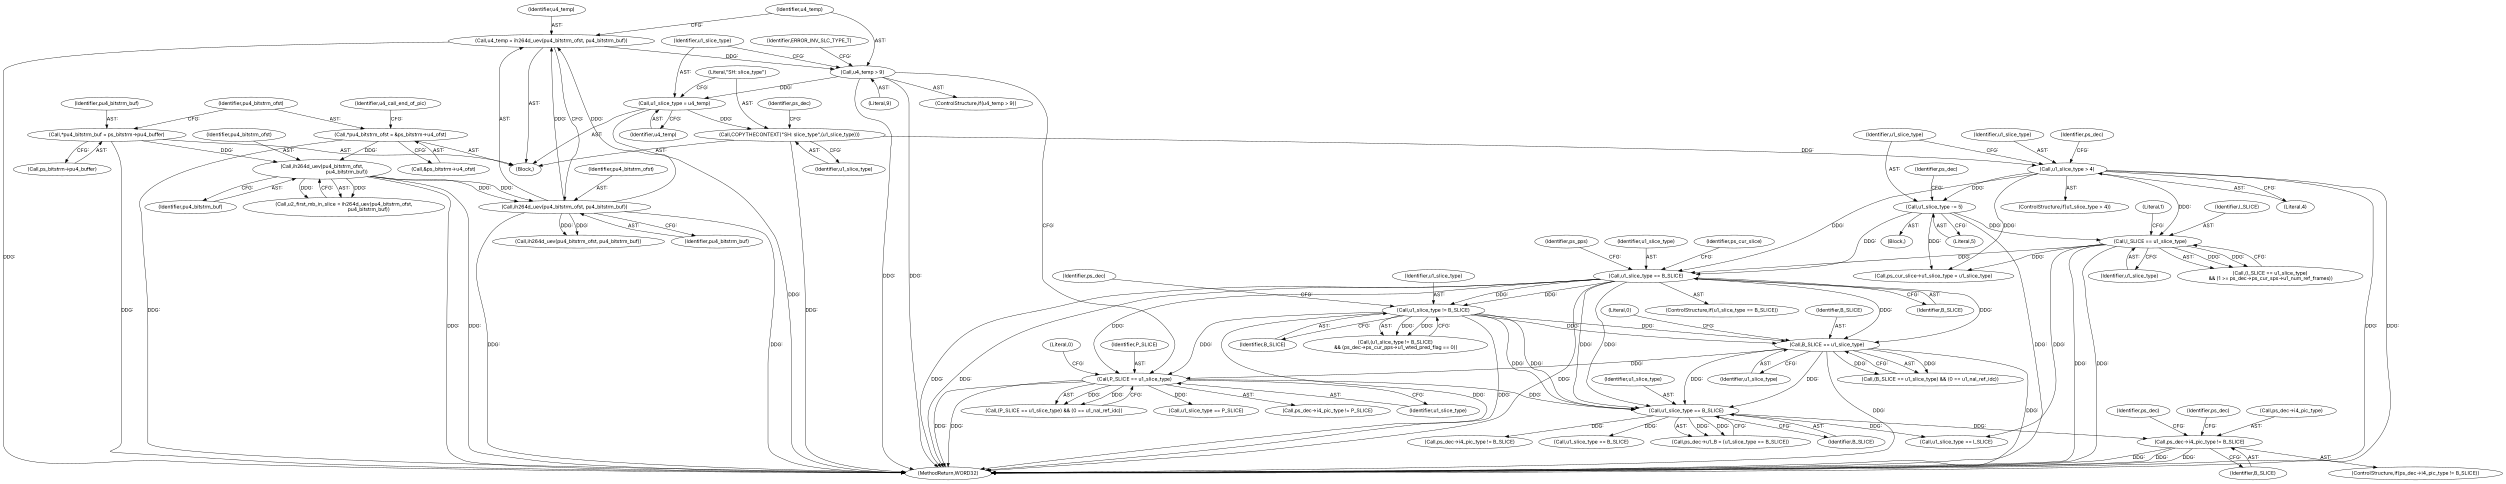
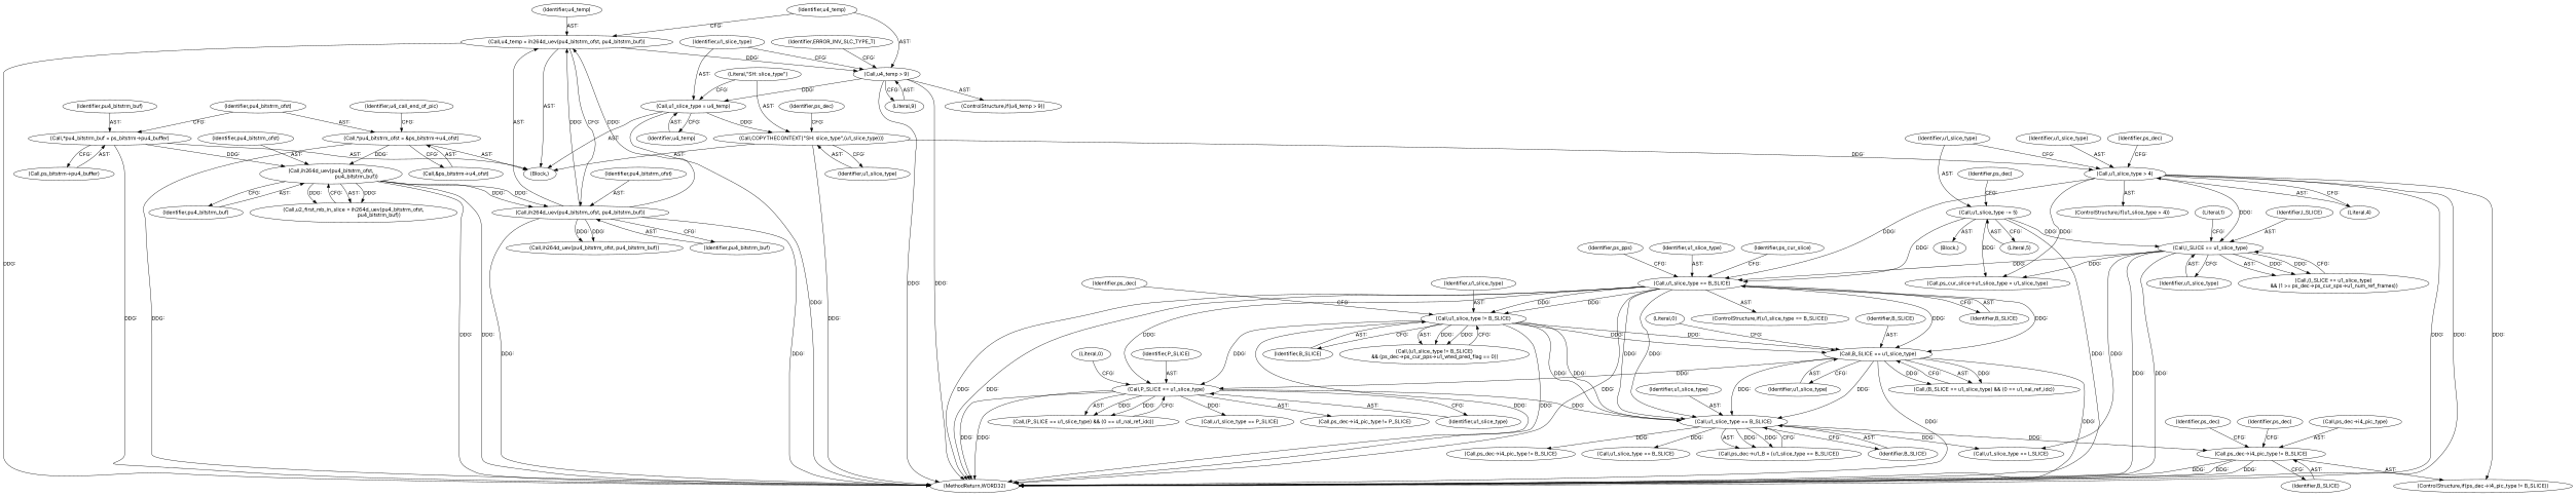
  digraph {
    fontname=Inter
    node [fontname=Inter]
    edge [fontname=Inter]
    n1 [label="(Call,ps_dec->i4_pic_type != B_SLICE)"]
    n2 [label="(Identifier,B_SLICE)"]
    n3 [label="(ControlStructure,if(ps_dec->i4_pic_type != B_SLICE))"]
    n4 [label="(MethodReturn,WORD32)"]
    n5 [label="(Call,u1_slice_type == B_SLICE)"]
    n6 [label="(Call,u1_slice_type == B_SLICE)"]
    n7 [label="(Identifier,B_SLICE)"]
    n8 [label="(Call,ps_dec->i4_pic_type != B_SLICE)"]
    n9 [label="(Call,u1_slice_type == I_SLICE)"]
    n10 [label="(Call,ps_dec->u1_B = (u1_slice_type == B_SLICE))"]
    n11 [label="(Call,B_SLICE == u1_slice_type)"]
    n12 [label="(Call,P_SLICE == u1_slice_type)"]
    n13 [label="(Identifier,u1_slice_type)"]
    n14 [label="(Call,(B_SLICE == u1_slice_type) && (0 == u1_nal_ref_idc))"]
    n15 [label="(Call,u1_slice_type == P_SLICE)"]
    n16 [label="(Call,(P_SLICE == u1_slice_type) && (0 == u1_nal_ref_idc))"]
    n17 [label="(Call,ps_dec->i4_pic_type != P_SLICE)"]
    n18 [label="(Identifier,u1_slice_type)"]
    n19 [label="(Call,u1_slice_type == B_SLICE)"]
    n20 [label="(Call,u1_slice_type != B_SLICE)"]
    n21 [label="(ControlStructure,if(u1_slice_type == B_SLICE))"]
    n22 [label="(Identifier,B_SLICE)"]
    n23 [label="(Call,(u1_slice_type != B_SLICE)\n && (ps_dec->ps_cur_pps->u1_wted_pred_flag == 0))"]
    n24 [label="(Identifier,B_SLICE)"]
    n25 [label="(Call,u1_slice_type -= 5)"]
    n26 [label="(Call,I_SLICE == u1_slice_type)"]
    n27 [label="(Block,)"]
    n28 [label="(Literal,5)"]
    n29 [label="(Call,ps_cur_slice->u1_slice_type = u1_slice_type)"]
    n30 [label="(Call,(I_SLICE == u1_slice_type)\n && (1 >= ps_dec->ps_cur_sps->u1_num_ref_frames))"]
    n31 [label="(Identifier,u1_slice_type)"]
    n32 [label="(Call,u1_slice_type > 4)"]
    n33 [label="(Literal,4)"]
    n34 [label="(ControlStructure,if(u1_slice_type > 4))"]
    n35 [label="(Call,COPYTHECONTEXT(\"SH: slice_type\",(u1_slice_type)))"]
    n36 [label="(Identifier,u1_slice_type)"]
    n37 [label="(Block,)"]
    n38 [label="(Call,u1_slice_type = u4_temp)"]
    n39 [label="(Identifier,u4_temp)"]
    n40 [label="(Call,u4_temp > 9)"]
    n41 [label="(ControlStructure,if(u4_temp > 9))"]
    n42 [label="(Literal,9)"]
    n43 [label="(Call,u4_temp = ih264d_uev(pu4_bitstrm_ofst, pu4_bitstrm_buf))"]
    n44 [label="(Call,ih264d_uev(pu4_bitstrm_ofst, pu4_bitstrm_buf))"]
    n45 [label="(Identifier,pu4_bitstrm_buf)"]
    n46 [label="(Call,ih264d_uev(pu4_bitstrm_ofst, pu4_bitstrm_buf))"]
    n47 [label="(Call,ih264d_uev(pu4_bitstrm_ofst,\n                                     pu4_bitstrm_buf))"]
    n48 [label="(Call,u2_first_mb_in_slice = ih264d_uev(pu4_bitstrm_ofst,\n                                     pu4_bitstrm_buf))"]
    n49 [label="(Identifier,pu4_bitstrm_buf)"]
    n50 [label="(Call,*pu4_bitstrm_ofst = &ps_bitstrm->u4_ofst)"]
    n51 [label="(Call,&ps_bitstrm->u4_ofst)"]
    n52 [label="(Call,*pu4_bitstrm_buf = ps_bitstrm->pu4_buffer)"]
    n53 [label="(Call,ps_bitstrm->pu4_buffer)"]
    n54 [label="(Identifier,u4_temp)"]
    n55 [label="(Identifier,ERROR_INV_SLC_TYPE_T)"]
    n56 [label="(Identifier,I_SLICE)"]
    n57 [label="(Identifier,pu4_bitstrm_ofst)"]
    n58 [label="(Call,ps_dec->i4_pic_type)"]
    n59 [label="(Identifier,ps_cur_slice)"]
    n60 [label="(Literal,0)"]
    n61 [label="(Identifier,B_SLICE)"]
    n62 [label="(Identifier,u1_slice_type)"]
    n63 [label="(Identifier,ps_dec)"]
    n64 [label="(Identifier,u4_temp)"]
    n65 [label="(Identifier,ps_dec)"]
    n66 [label="(Literal,\"SH: slice_type\")"]
    n67 [label="(Identifier,pu4_bitstrm_buf)"]
    n68 [label="(Identifier,u1_slice_type)"]
    n69 [label="(Identifier,ps_dec)"]
    n70 [label="(Identifier,ps_pps)"]
    n71 [label="(Identifier,pu4_bitstrm_ofst)"]
    n72 [label="(Identifier,ps_dec)"]
    n73 [label="(Identifier,u1_slice_type)"]
    n74 [label="(Literal,1)"]
    n75 [label="(Identifier,u1_slice_type)"]
    n76 [label="(Identifier,u1_slice_type)"]
    n77 [label="(Identifier,ps_dec)"]
    n78 [label="(Literal,0)"]
    n79 [label="(Identifier,u1_slice_type)"]
    n80 [label="(Identifier,u4_call_end_of_pic)"]
    n81 [label="(Identifier,P_SLICE)"]
    n82 [label="(Identifier,ps_dec)"]
    n83 [label="(Identifier,pu4_bitstrm_ofst)"]
    n1 -> n2 [label="CFG: "]
    n1 -> n3 [label="AST: "]
    n1 -> n4 [label="DDG: "]
    n1 -> n4 [label="DDG: "]
    n1 -> n4 [label="DDG: "]
    n2 -> n1 [label="AST: "]
    n5 -> n1 [label="DDG: "]
    n5 -> n6 [label="DDG: "]
    n5 -> n7 [label="CFG: "]
    n5 -> n8 [label="DDG: "]
    n5 -> n9 [label="DDG: "]
    n5 -> n10 [label="AST: "]
    n5 -> n10 [label="DDG: "]
    n5 -> n10 [label="DDG: "]
    n7 -> n5 [label="AST: "]
    n10 -> n5 [label="CFG: "]
    n11 -> n4 [label="DDG: "]
    n11 -> n4 [label="DDG: "]
    n11 -> n5 [label="DDG: "]
    n11 -> n5 [label="DDG: "]
    n11 -> n12 [label="DDG: "]
    n11 -> n13 [label="CFG: "]
    n11 -> n14 [label="AST: "]
    n11 -> n14 [label="DDG: "]
    n11 -> n14 [label="DDG: "]
    n12 -> n4 [label="DDG: "]
    n12 -> n4 [label="DDG: "]
    n12 -> n5 [label="DDG: "]
    n12 -> n15 [label="DDG: "]
    n12 -> n16 [label="AST: "]
    n12 -> n16 [label="DDG: "]
    n12 -> n16 [label="DDG: "]
    n12 -> n17 [label="AST: "]
    n12 -> n18 [label="CFG: "]
    n13 -> n11 [label="AST: "]
    n14 -> n11 [label="CFG: "]
    n16 -> n12 [label="CFG: "]
    n18 -> n12 [label="AST: "]
    n19 -> n4 [label="DDG: "]
    n19 -> n4 [label="DDG: "]
    n19 -> n4 [label="DDG: "]
    n19 -> n5 [label="DDG: "]
    n19 -> n5 [label="DDG: "]
    n19 -> n11 [label="DDG: "]
    n19 -> n11 [label="DDG: "]
    n19 -> n12 [label="DDG: "]
    n19 -> n20 [label="DDG: "]
    n19 -> n20 [label="DDG: "]
    n19 -> n21 [label="AST: "]
    n19 -> n22 [label="CFG: "]
    n20 -> n4 [label="DDG: "]
    n20 -> n4 [label="DDG: "]
    n20 -> n5 [label="DDG: "]
    n20 -> n5 [label="DDG: "]
    n20 -> n11 [label="DDG: "]
    n20 -> n11 [label="DDG: "]
    n20 -> n12 [label="DDG: "]
    n20 -> n23 [label="AST: "]
    n20 -> n23 [label="DDG: "]
    n20 -> n23 [label="DDG: "]
    n20 -> n24 [label="CFG: "]
    n22 -> n19 [label="AST: "]
    n23 -> n20 [label="CFG: "]
    n24 -> n20 [label="AST: "]
    n25 -> n4 [label="DDG: "]
    n25 -> n19 [label="DDG: "]
    n25 -> n26 [label="DDG: "]
    n25 -> n27 [label="AST: "]
    n25 -> n28 [label="CFG: "]
    n25 -> n29 [label="DDG: "]
    n26 -> n4 [label="DDG: "]
    n26 -> n4 [label="DDG: "]
    n26 -> n9 [label="DDG: "]
    n26 -> n19 [label="DDG: "]
    n26 -> n29 [label="DDG: "]
    n26 -> n30 [label="AST: "]
    n26 -> n30 [label="DDG: "]
    n26 -> n30 [label="DDG: "]
    n26 -> n31 [label="CFG: "]
    n28 -> n25 [label="AST: "]
    n30 -> n26 [label="CFG: "]
    n31 -> n26 [label="AST: "]
    n32 -> n4 [label="DDG: "]
    n32 -> n4 [label="DDG: "]
    n32 -> n19 [label="DDG: "]
-   n32 -> n25 [label="DDG: "]
+   n32 -> n3 [label="DDG: "]
    n32 -> n26 [label="DDG: "]
    n32 -> n29 [label="DDG: "]
    n32 -> n33 [label="CFG: "]
    n32 -> n34 [label="AST: "]
    n33 -> n32 [label="AST: "]
    n35 -> n4 [label="DDG: "]
    n35 -> n32 [label="DDG: "]
    n35 -> n36 [label="CFG: "]
    n35 -> n37 [label="AST: "]
    n36 -> n35 [label="AST: "]
    n38 -> n4 [label="DDG: "]
    n38 -> n35 [label="DDG: "]
    n38 -> n37 [label="AST: "]
    n38 -> n39 [label="CFG: "]
    n39 -> n38 [label="AST: "]
    n40 -> n4 [label="DDG: "]
    n40 -> n4 [label="DDG: "]
    n40 -> n38 [label="DDG: "]
    n40 -> n41 [label="AST: "]
-   n40 -> n12 [label="CFG: "]
+   n40 -> n42 [label="CFG: "]
    n42 -> n40 [label="AST: "]
    n43 -> n4 [label="DDG: "]
    n43 -> n37 [label="AST: "]
    n43 -> n40 [label="DDG: "]
    n43 -> n44 [label="CFG: "]
    n44 -> n4 [label="DDG: "]
    n44 -> n4 [label="DDG: "]
    n44 -> n43 [label="AST: "]
    n44 -> n43 [label="DDG: "]
    n44 -> n43 [label="DDG: "]
    n44 -> n45 [label="CFG: "]
    n44 -> n46 [label="DDG: "]
    n44 -> n46 [label="DDG: "]
    n45 -> n44 [label="AST: "]
    n47 -> n4 [label="DDG: "]
    n47 -> n4 [label="DDG: "]
    n47 -> n44 [label="DDG: "]
    n47 -> n44 [label="DDG: "]
    n47 -> n48 [label="AST: "]
    n47 -> n48 [label="DDG: "]
    n47 -> n48 [label="DDG: "]
    n47 -> n49 [label="CFG: "]
    n48 -> n47 [label="CFG: "]
    n49 -> n47 [label="AST: "]
    n50 -> n4 [label="DDG: "]
    n50 -> n37 [label="AST: "]
    n50 -> n47 [label="DDG: "]
    n50 -> n51 [label="CFG: "]
    n51 -> n50 [label="AST: "]
    n52 -> n4 [label="DDG: "]
    n52 -> n37 [label="AST: "]
    n52 -> n47 [label="DDG: "]
    n52 -> n53 [label="CFG: "]
    n53 -> n52 [label="AST: "]
    n54 -> n43 [label="AST: "]
    n55 -> n40 [label="CFG: "]
    n56 -> n26 [label="AST: "]
    n57 -> n47 [label="AST: "]
    n58 -> n1 [label="AST: "]
    n59 -> n19 [label="CFG: "]
    n60 -> n12 [label="CFG: "]
    n61 -> n11 [label="AST: "]
    n62 -> n32 [label="AST: "]
    n63 -> n32 [label="CFG: "]
    n64 -> n40 [label="AST: "]
    n64 -> n43 [label="CFG: "]
    n65 -> n20 [label="CFG: "]
    n66 -> n35 [label="AST: "]
    n66 -> n38 [label="CFG: "]
    n67 -> n52 [label="AST: "]
    n68 -> n20 [label="AST: "]
    n69 -> n1 [label="CFG: "]
    n70 -> n19 [label="CFG: "]
    n71 -> n50 [label="AST: "]
    n71 -> n52 [label="CFG: "]
    n72 -> n25 [label="CFG: "]
    n73 -> n5 [label="AST: "]
    n74 -> n26 [label="CFG: "]
    n75 -> n38 [label="AST: "]
    n75 -> n40 [label="CFG: "]
    n76 -> n19 [label="AST: "]
    n77 -> n35 [label="CFG: "]
    n78 -> n11 [label="CFG: "]
    n79 -> n25 [label="AST: "]
    n79 -> n32 [label="CFG: "]
    n80 -> n50 [label="CFG: "]
    n81 -> n12 [label="AST: "]
    n82 -> n1 [label="CFG: "]
    n83 -> n44 [label="AST: "]
  }
